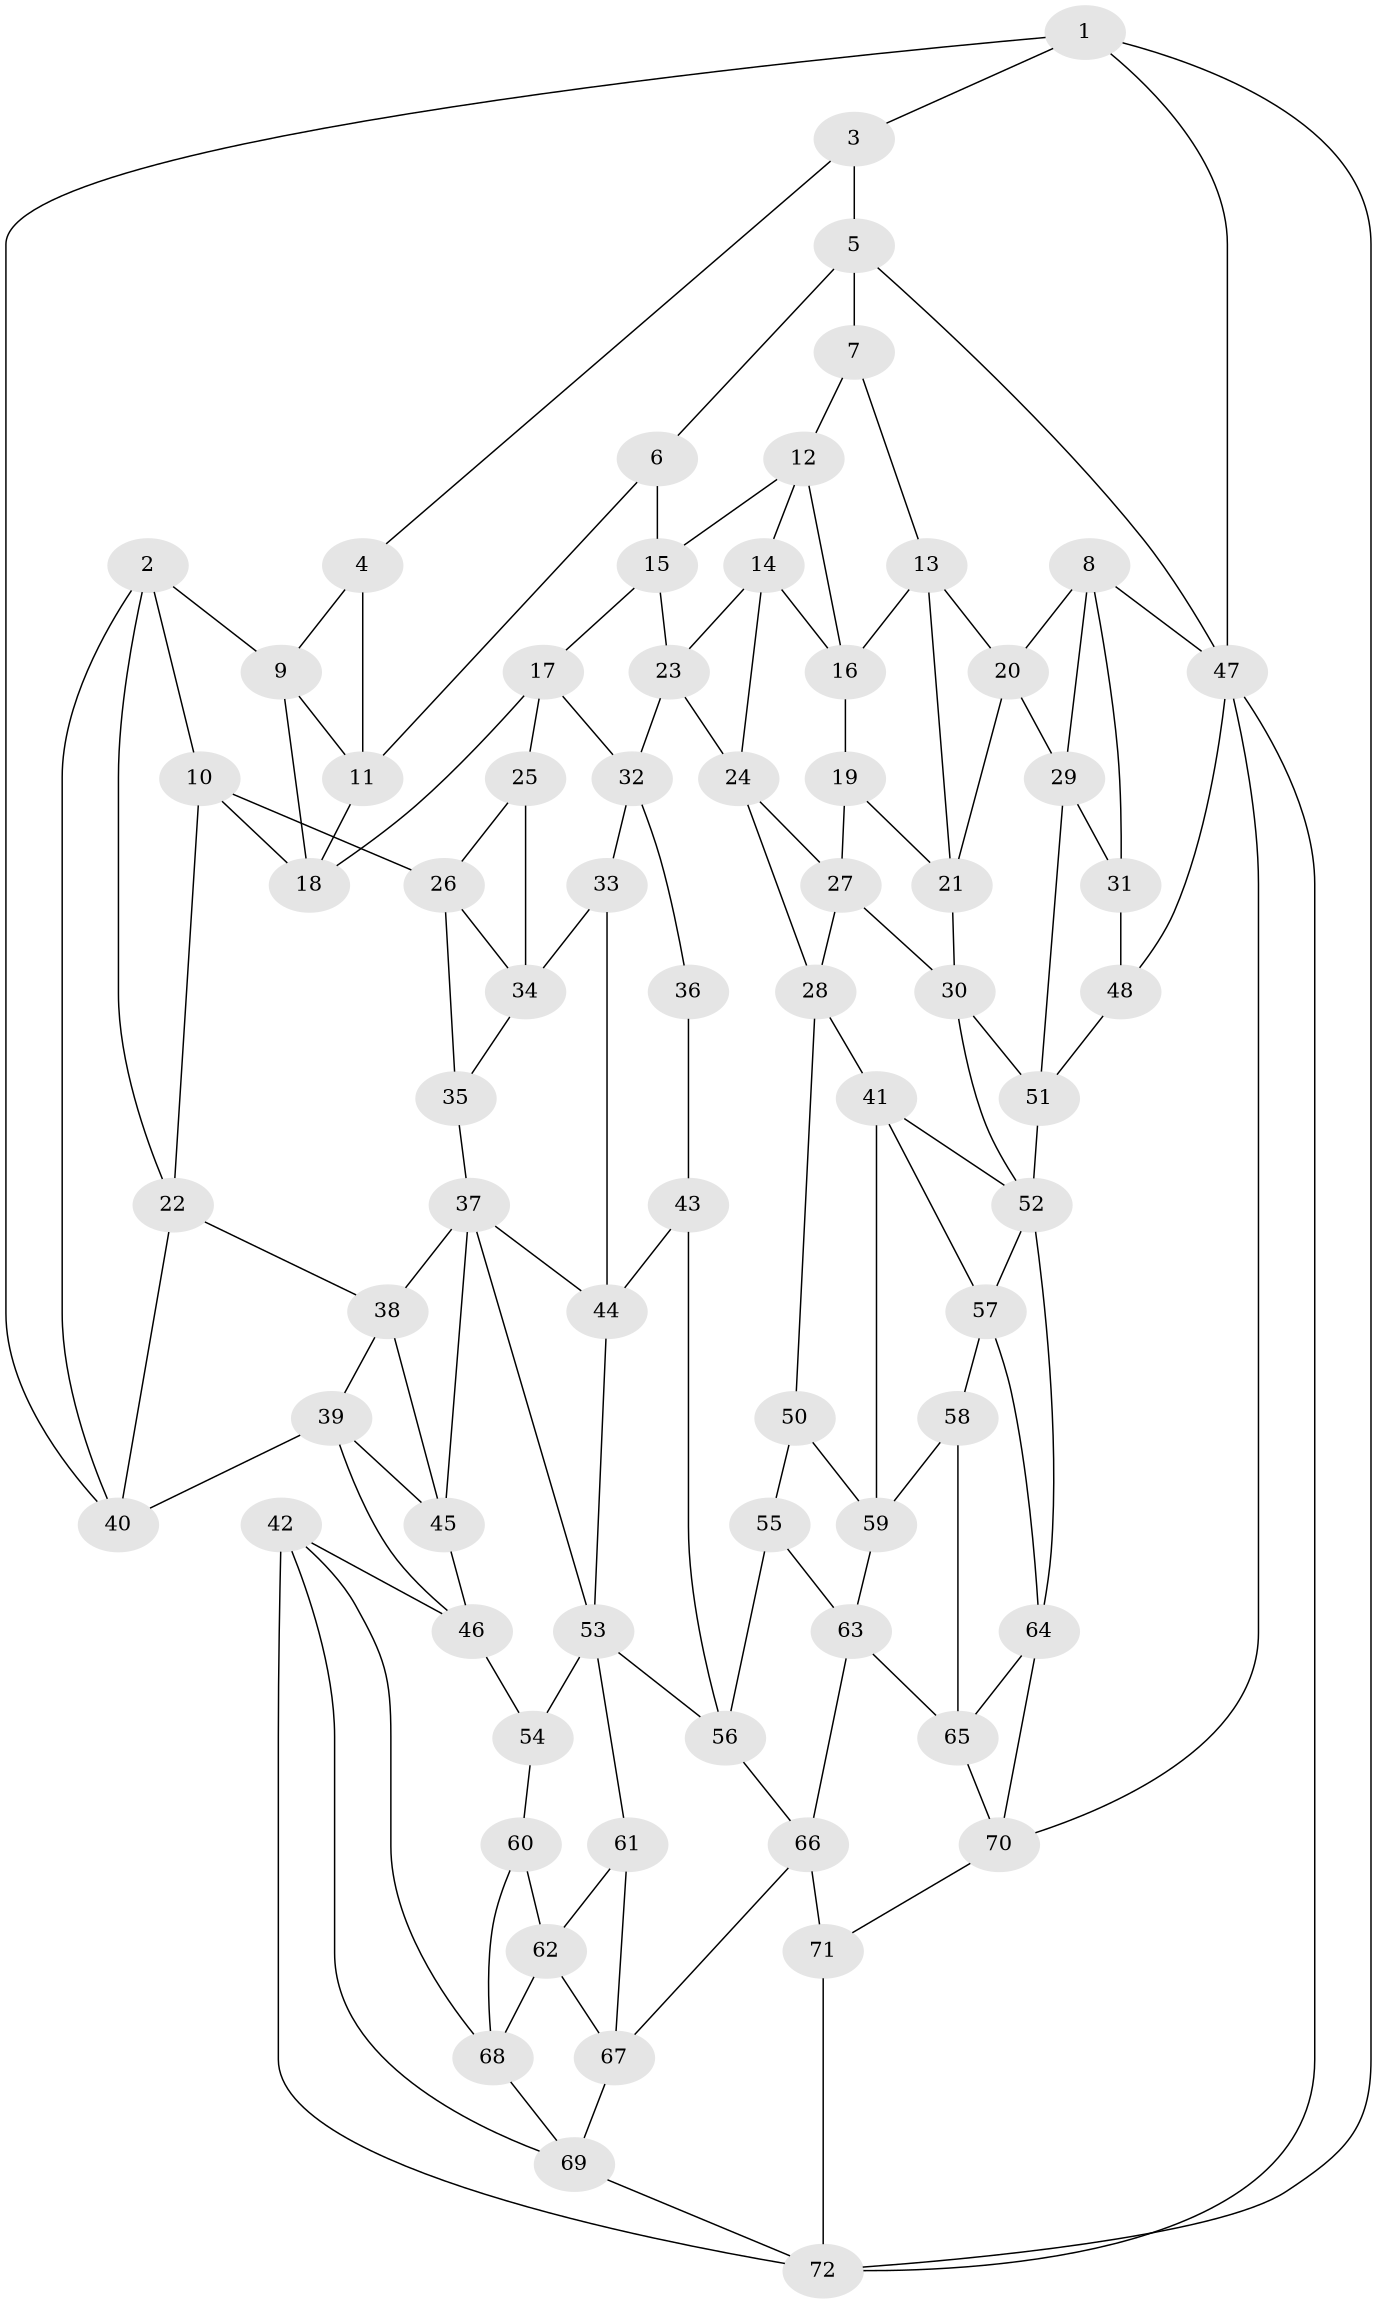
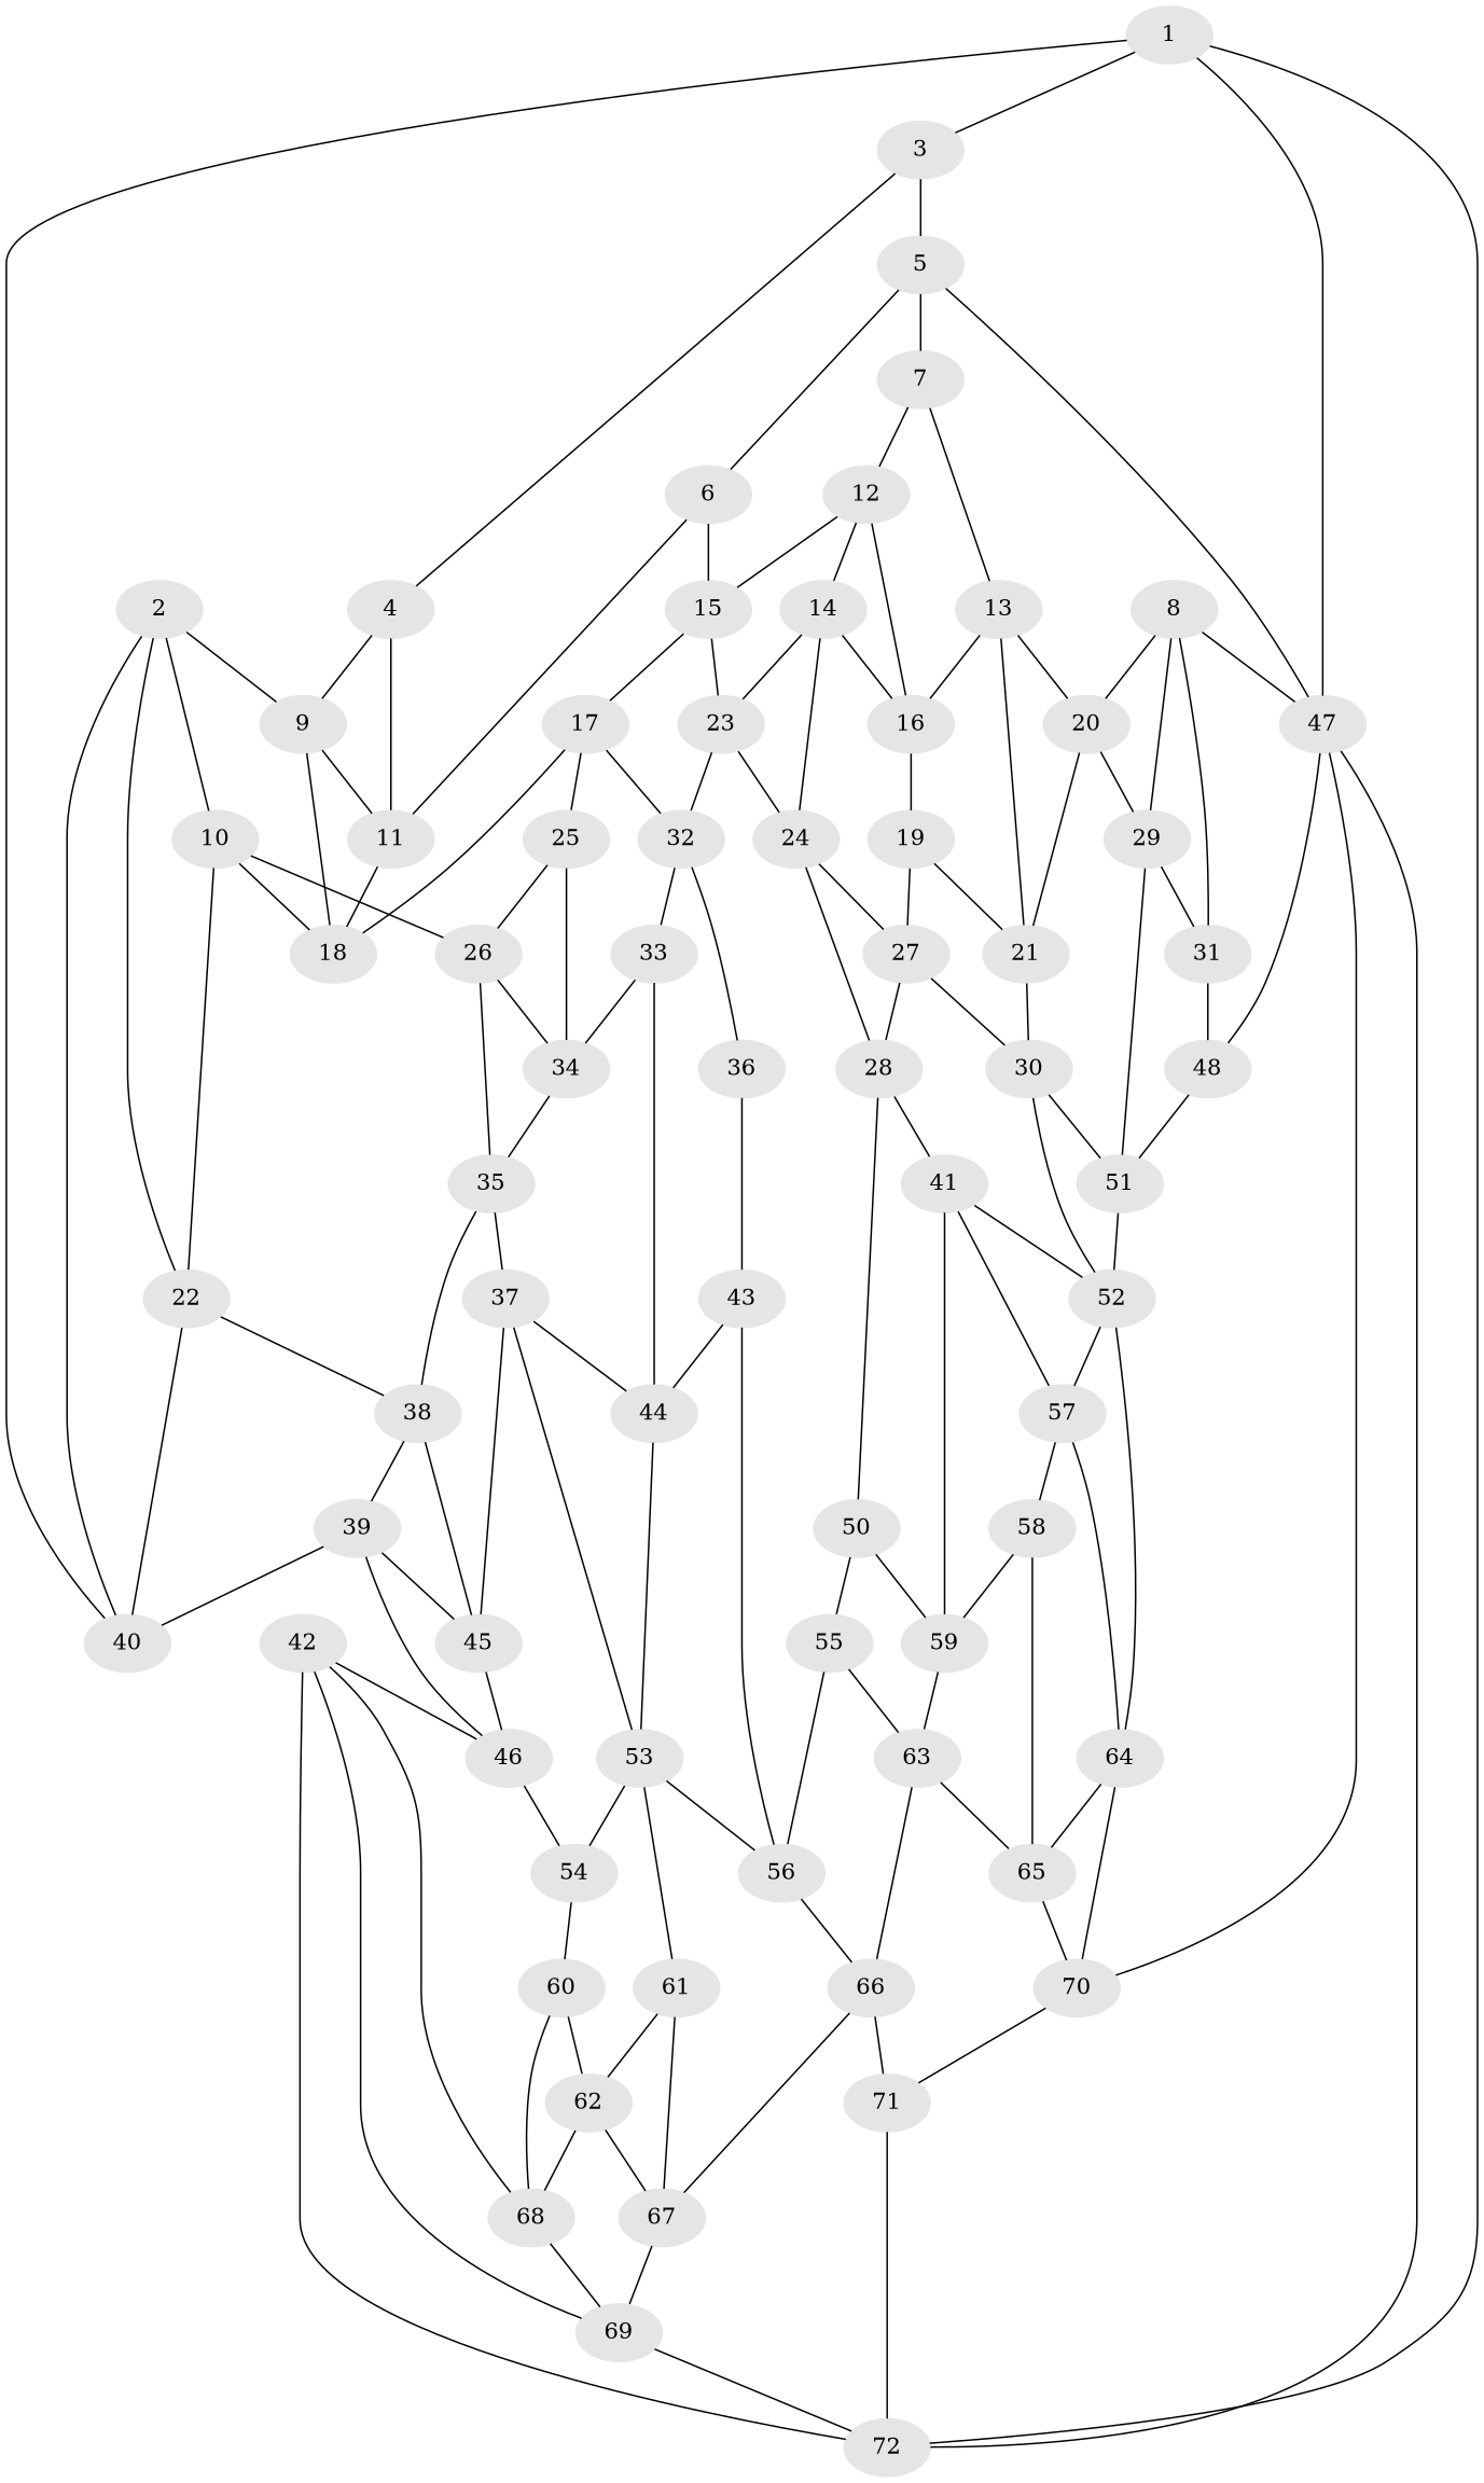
  graph {
    node [color=gray90 style=filled]
    edge [weight=1.0]
    1
    3
    40
    47
    72
    4
    5
    48
    70
    2
    9
    10
    22
    11
    18
    26
    38
    6
    7
    15
    12
    13
    23
    17
    14
    16
    20
    21
    8
    29
    31
    51
    34
    35
    24
    19
    30
    32
    27
    28
    25
    33
    36
    52
    45
    39
    41
    50
    37
    57
    59
    55
    64
    44
    43
    53
    56
    46
    54
    61
    58
    63
    42
    68
    69
    66
    60
    71
    65
    62
    67
    1 -- 3
    1 -- 40
    1 -- 47
    1 -- 72
    3 -- 4
    3 -- 5
    47 -- 72
    47 -- 48
    47 -- 70
    4 -- 9
    4 -- 11
    5 -- 47
    5 -- 6
    5 -- 7
    48 -- 51 [weight=2.0]
    70 -- 71
    2 -- 40
    2 -- 9
    2 -- 10
    2 -- 22
    9 -- 11
    9 -- 18
    10 -- 22
    10 -- 18
    10 -- 26
    22 -- 40
    22 -- 38
    11 -- 18
    26 -- 34
    26 -- 35
    38 -- 45
    38 -- 39
    6 -- 11
    6 -- 15
    7 -- 12
    7 -- 13
    15 -- 23
    15 -- 17
    12 -- 15
    12 -- 14
    12 -- 16
    13 -- 16
    13 -- 20
    13 -- 21
    23 -- 24
    23 -- 32
    17 -- 18
    17 -- 32
    17 -- 25
    14 -- 23
    14 -- 16
    14 -- 24
    16 -- 19
    20 -- 21
    20 -- 29
    21 -- 30
    8 -- 47
    8 -- 20
    8 -- 29
    8 -- 31
    29 -- 31
    29 -- 51
    31 -- 48
    51 -- 52 [weight=2.0]
    34 -- 35
-   37 -- 38
+   35 -- 38
    35 -- 37
    24 -- 27
    24 -- 28
    19 -- 21
    19 -- 27
    30 -- 51
    30 -- 52
    32 -- 33
    32 -- 36
    27 -- 30
    27 -- 28
    28 -- 41
    28 -- 50
    25 -- 26
    25 -- 34
    33 -- 34
    33 -- 44
    36 -- 43
    52 -- 57
    52 -- 64
    45 -- 46
    39 -- 40
    39 -- 45
    39 -- 46
    41 -- 52
    41 -- 57
    41 -- 59
    50 -- 59
    50 -- 55
    37 -- 45
    37 -- 44
    37 -- 53
    57 -- 64
    57 -- 58
    59 -- 63
    55 -- 56
    55 -- 63
    64 -- 70
    64 -- 65
    44 -- 53
    43 -- 44
    43 -- 56
    53 -- 56
    53 -- 54 [weight=2.0]
    53 -- 61
    56 -- 66
    46 -- 54
    54 -- 60
    61 -- 62
    61 -- 67
    58 -- 59
    58 -- 65
    63 -- 66
    63 -- 65
    42 -- 72
    42 -- 46
    42 -- 68
    42 -- 69
    68 -- 69
    69 -- 72
    66 -- 71
    66 -- 67
    60 -- 68
    60 -- 62
    71 -- 72
    65 -- 70
    62 -- 68
    62 -- 67
    67 -- 69
  }
